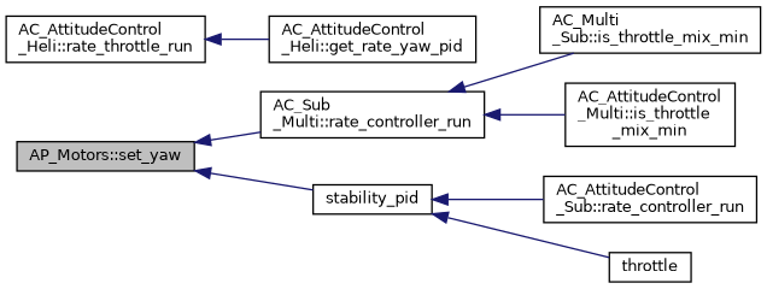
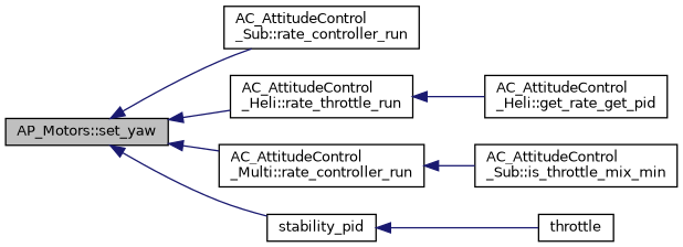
  digraph {
    rankdir=LR
    node [color=black fillcolor=white fontname=Helvetica fontsize=10 shape=record style=filled]
    edge [color=midnightblue dir=back fontname=Helvetica fontsize=10 labelfontname=Helvetica labelfontsize=10 style=solid]
    n1 [fillcolor=grey75 fontcolor=black height=0.2 label="AP_Motors::set_yaw" width=0.4]
    n2 [height=0.2 label="AC_AttitudeControl\l_Sub::rate_controller_run" width=0.4]
    n3 [height=0.2 label="AC_AttitudeControl\l_Heli::rate_throttle_run" width=0.4]
-   n4 [height=0.2 label="AC_Sub\l_Multi::rate_controller_run" width=0.4]
+   n4 [height=0.2 label="AC_AttitudeControl\l_Multi::rate_controller_run" width=0.4]
    n5 [height=0.2 label=stability_pid width=0.4]
-   n6 [height=0.2 label="AC_AttitudeControl\l_Heli::get_rate_yaw_pid" width=0.4]
-   n7 [height=0.2 label="AC_Multi\l_Sub::is_throttle_mix_min" width=0.4]
-   n8 [height=0.2 label="AC_AttitudeControl\l_Multi::is_throttle\l_mix_min" width=0.4]
+   n6 [height=0.2 label="AC_AttitudeControl\l_Heli::get_rate_get_pid" width=0.4]
+   n7 [height=0.2 label="AC_AttitudeControl\l_Sub::is_throttle_mix_min" width=0.4]
    n9 [height=0.2 label=throttle width=0.4]
-   n5 -> n2
+   n1 -> n2
+   n1 -> n3
    n1 -> n4
    n1 -> n5
    n3 -> n6
    n4 -> n7
-   n4 -> n8
    n5 -> n9
  }
